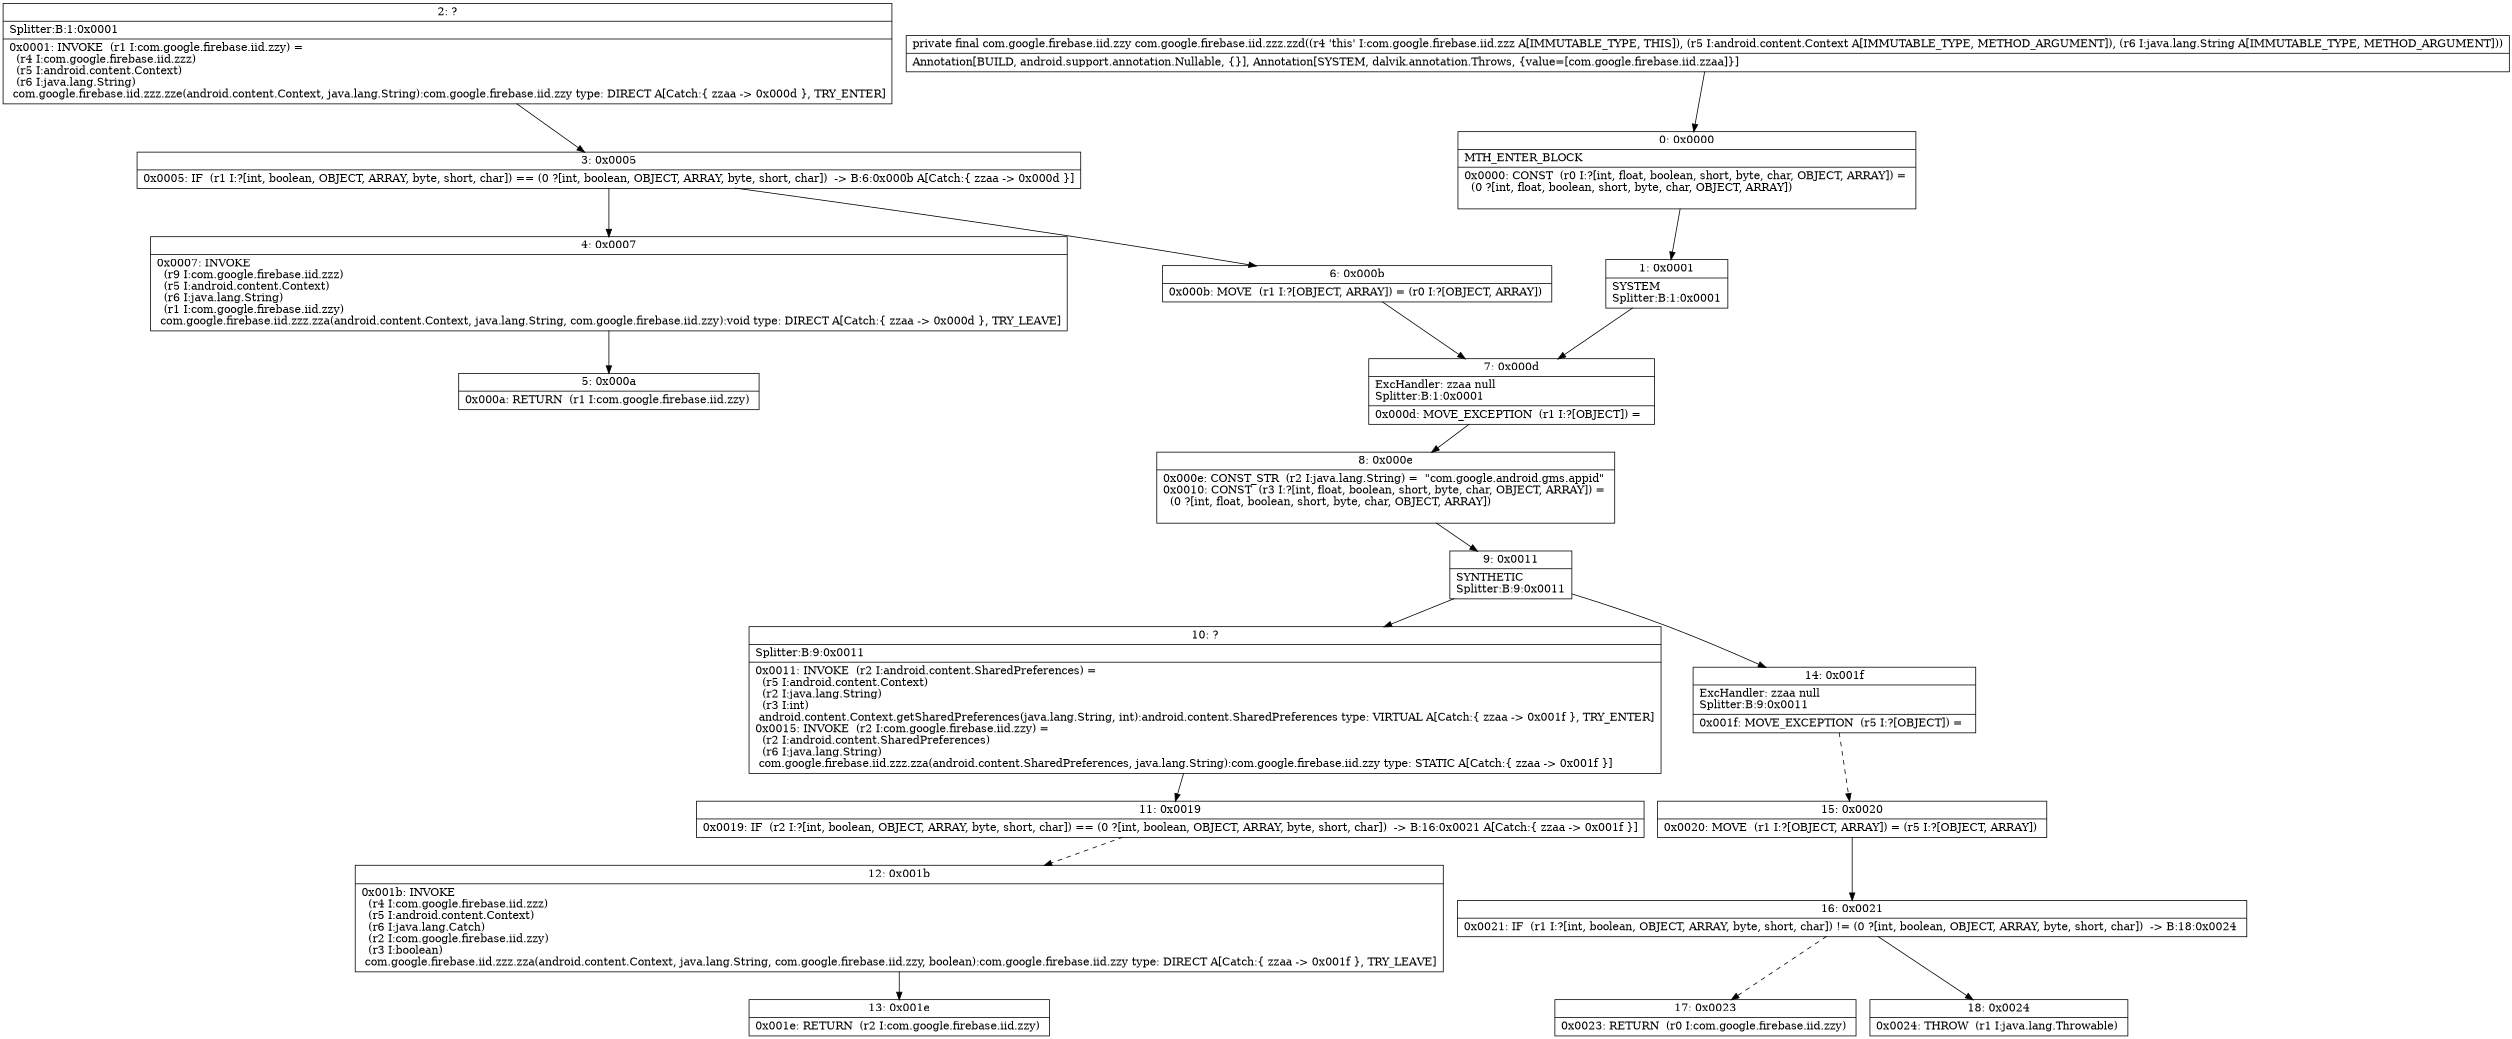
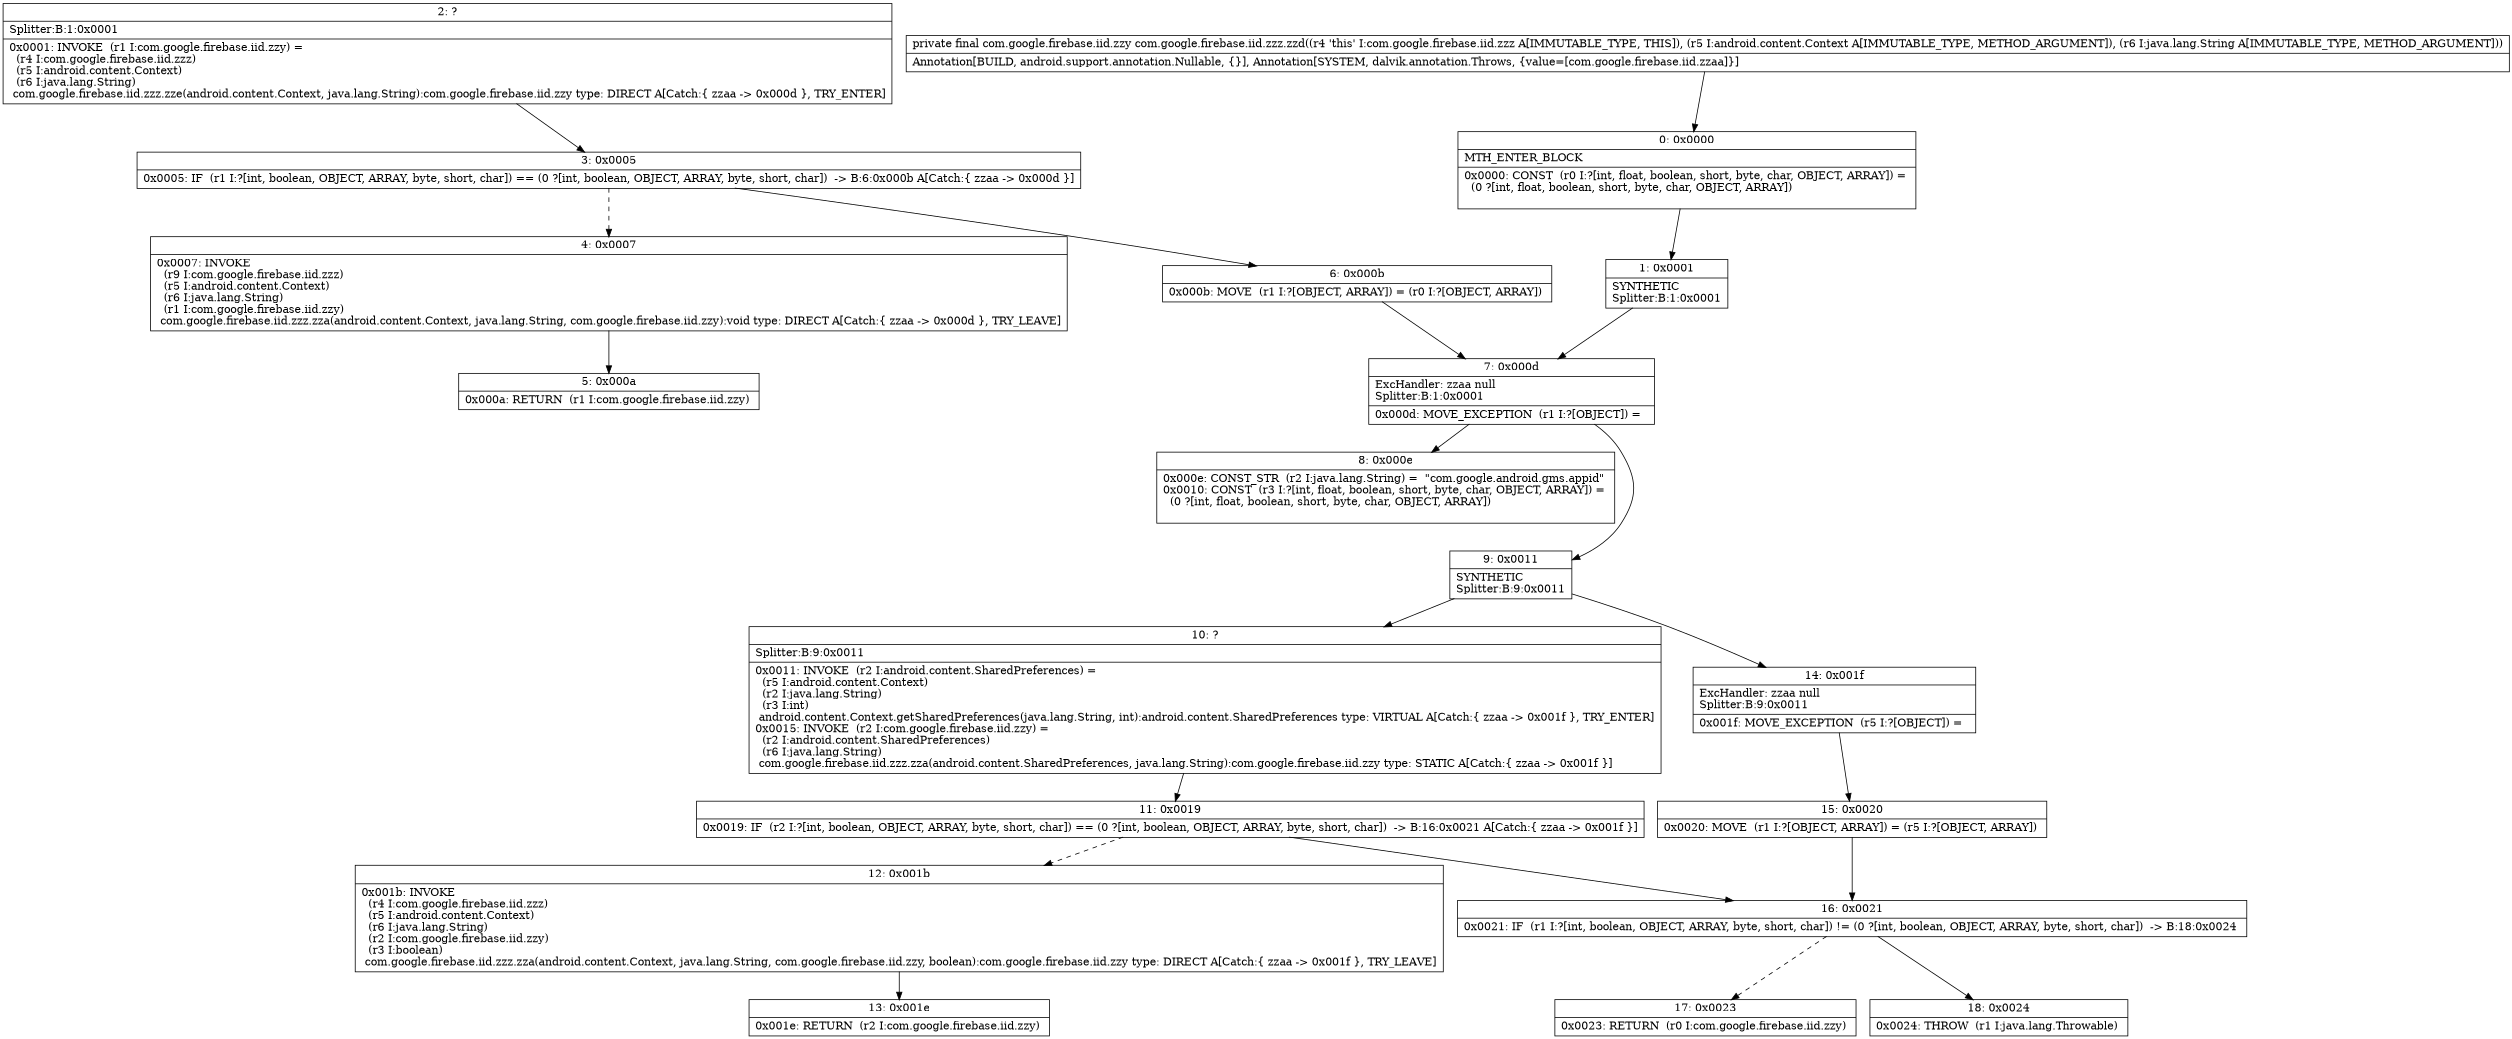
  digraph {
    node [shape=record]
    n1 [label="{0\:\ 0x0000|MTH_ENTER_BLOCK\l|0x0000: CONST  (r0 I:?[int, float, boolean, short, byte, char, OBJECT, ARRAY]) = \l  (0 ?[int, float, boolean, short, byte, char, OBJECT, ARRAY])\l \l}"]
-   n2 [label="{1\:\ 0x0001|SYSTEM\lSplitter:B:1:0x0001\l}"]
+   n2 [label="{1\:\ 0x0001|SYNTHETIC\lSplitter:B:1:0x0001\l}"]
    n3 [label="{7\:\ 0x000d|ExcHandler: zzaa null\lSplitter:B:1:0x0001\l|0x000d: MOVE_EXCEPTION  (r1 I:?[OBJECT]) =  \l}"]
    n4 [label="{2\:\ ?|Splitter:B:1:0x0001\l|0x0001: INVOKE  (r1 I:com.google.firebase.iid.zzy) = \l  (r4 I:com.google.firebase.iid.zzz)\l  (r5 I:android.content.Context)\l  (r6 I:java.lang.String)\l com.google.firebase.iid.zzz.zze(android.content.Context, java.lang.String):com.google.firebase.iid.zzy type: DIRECT A[Catch:\{ zzaa \-\> 0x000d \}, TRY_ENTER]\l}"]
    n5 [label="{3\:\ 0x0005|0x0005: IF  (r1 I:?[int, boolean, OBJECT, ARRAY, byte, short, char]) == (0 ?[int, boolean, OBJECT, ARRAY, byte, short, char])  \-\> B:6:0x000b A[Catch:\{ zzaa \-\> 0x000d \}]\l}"]
    n6 [label="{8\:\ 0x000e|0x000e: CONST_STR  (r2 I:java.lang.String) =  \"com.google.android.gms.appid\" \l0x0010: CONST  (r3 I:?[int, float, boolean, short, byte, char, OBJECT, ARRAY]) = \l  (0 ?[int, float, boolean, short, byte, char, OBJECT, ARRAY])\l \l}"]
    n7 [label="{4\:\ 0x0007|0x0007: INVOKE  \l  (r9 I:com.google.firebase.iid.zzz)\l  (r5 I:android.content.Context)\l  (r6 I:java.lang.String)\l  (r1 I:com.google.firebase.iid.zzy)\l com.google.firebase.iid.zzz.zza(android.content.Context, java.lang.String, com.google.firebase.iid.zzy):void type: DIRECT A[Catch:\{ zzaa \-\> 0x000d \}, TRY_LEAVE]\l}"]
    n8 [label="{6\:\ 0x000b|0x000b: MOVE  (r1 I:?[OBJECT, ARRAY]) = (r0 I:?[OBJECT, ARRAY]) \l}"]
    n9 [label="{5\:\ 0x000a|0x000a: RETURN  (r1 I:com.google.firebase.iid.zzy) \l}"]
    n10 [label="{9\:\ 0x0011|SYNTHETIC\lSplitter:B:9:0x0011\l}"]
    n11 [label="{10\:\ ?|Splitter:B:9:0x0011\l|0x0011: INVOKE  (r2 I:android.content.SharedPreferences) = \l  (r5 I:android.content.Context)\l  (r2 I:java.lang.String)\l  (r3 I:int)\l android.content.Context.getSharedPreferences(java.lang.String, int):android.content.SharedPreferences type: VIRTUAL A[Catch:\{ zzaa \-\> 0x001f \}, TRY_ENTER]\l0x0015: INVOKE  (r2 I:com.google.firebase.iid.zzy) = \l  (r2 I:android.content.SharedPreferences)\l  (r6 I:java.lang.String)\l com.google.firebase.iid.zzz.zza(android.content.SharedPreferences, java.lang.String):com.google.firebase.iid.zzy type: STATIC A[Catch:\{ zzaa \-\> 0x001f \}]\l}"]
    n12 [label="{14\:\ 0x001f|ExcHandler: zzaa null\lSplitter:B:9:0x0011\l|0x001f: MOVE_EXCEPTION  (r5 I:?[OBJECT]) =  \l}"]
    n13 [label="{11\:\ 0x0019|0x0019: IF  (r2 I:?[int, boolean, OBJECT, ARRAY, byte, short, char]) == (0 ?[int, boolean, OBJECT, ARRAY, byte, short, char])  \-\> B:16:0x0021 A[Catch:\{ zzaa \-\> 0x001f \}]\l}"]
    n14 [label="{15\:\ 0x0020|0x0020: MOVE  (r1 I:?[OBJECT, ARRAY]) = (r5 I:?[OBJECT, ARRAY]) \l}"]
-   n15 [label="{12\:\ 0x001b|0x001b: INVOKE  \l  (r4 I:com.google.firebase.iid.zzz)\l  (r5 I:android.content.Context)\l  (r6 I:java.lang.Catch)\l  (r2 I:com.google.firebase.iid.zzy)\l  (r3 I:boolean)\l com.google.firebase.iid.zzz.zza(android.content.Context, java.lang.String, com.google.firebase.iid.zzy, boolean):com.google.firebase.iid.zzy type: DIRECT A[Catch:\{ zzaa \-\> 0x001f \}, TRY_LEAVE]\l}"]
+   n15 [label="{12\:\ 0x001b|0x001b: INVOKE  \l  (r4 I:com.google.firebase.iid.zzz)\l  (r5 I:android.content.Context)\l  (r6 I:java.lang.String)\l  (r2 I:com.google.firebase.iid.zzy)\l  (r3 I:boolean)\l com.google.firebase.iid.zzz.zza(android.content.Context, java.lang.String, com.google.firebase.iid.zzy, boolean):com.google.firebase.iid.zzy type: DIRECT A[Catch:\{ zzaa \-\> 0x001f \}, TRY_LEAVE]\l}"]
    n16 [label="{16\:\ 0x0021|0x0021: IF  (r1 I:?[int, boolean, OBJECT, ARRAY, byte, short, char]) != (0 ?[int, boolean, OBJECT, ARRAY, byte, short, char])  \-\> B:18:0x0024 \l}"]
    n17 [label="{13\:\ 0x001e|0x001e: RETURN  (r2 I:com.google.firebase.iid.zzy) \l}"]
    n18 [label="{17\:\ 0x0023|0x0023: RETURN  (r0 I:com.google.firebase.iid.zzy) \l}"]
    n19 [label="{18\:\ 0x0024|0x0024: THROW  (r1 I:java.lang.Throwable) \l}"]
    n20 [label="{private final com.google.firebase.iid.zzy com.google.firebase.iid.zzz.zzd((r4 'this' I:com.google.firebase.iid.zzz A[IMMUTABLE_TYPE, THIS]), (r5 I:android.content.Context A[IMMUTABLE_TYPE, METHOD_ARGUMENT]), (r6 I:java.lang.String A[IMMUTABLE_TYPE, METHOD_ARGUMENT]))  | Annotation[BUILD, android.support.annotation.Nullable, \{\}], Annotation[SYSTEM, dalvik.annotation.Throws, \{value=[com.google.firebase.iid.zzaa]\}]\l}"]
    n1 -> n2
    n2 -> n3
    n3 -> n6
    n4 -> n5
-   n5 -> n7 [style=solid]
+   n5 -> n7 [style=dashed]
    n5 -> n8
-   n6 -> n10
+   n3 -> n10
    n7 -> n9
    n8 -> n3
    n10 -> n11
    n10 -> n12
    n11 -> n13
-   n12 -> n14 [style=dashed]
+   n12 -> n14
    n13 -> n15 [style=dashed]
+   n13 -> n16
    n14 -> n16
    n15 -> n17
    n16 -> n18 [style=dashed]
    n16 -> n19
    n20 -> n1
  }
